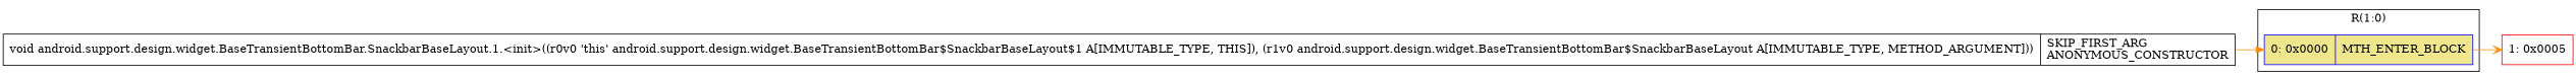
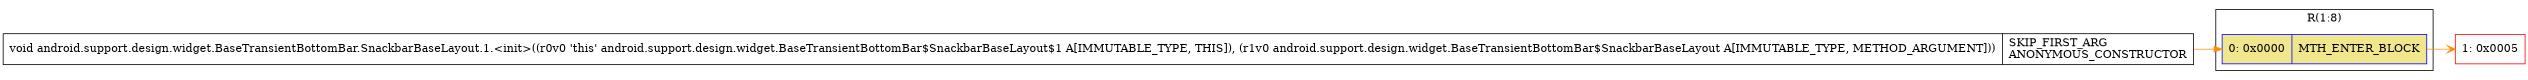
  digraph {
    rankdir=LR
    node [shape=record style=filled fillcolor=white]
    edge [color=darkorange]
    n1 [color=blue label="{0\:\ 0x0000|MTH_ENTER_BLOCK\l}" fillcolor=khaki]
    n2 [color=red label="{1\:\ 0x0005}"]
    n3 [label="{void android.support.design.widget.BaseTransientBottomBar.SnackbarBaseLayout.1.\<init\>((r0v0 'this' android.support.design.widget.BaseTransientBottomBar$SnackbarBaseLayout$1 A[IMMUTABLE_TYPE, THIS]), (r1v0 android.support.design.widget.BaseTransientBottomBar$SnackbarBaseLayout A[IMMUTABLE_TYPE, METHOD_ARGUMENT]))  | SKIP_FIRST_ARG\lANONYMOUS_CONSTRUCTOR\l}"]
    subgraph cluster_1 {
-     label="R(1:0)"
+     label="R(1:8)"
      n1
    }
    n1 -> n2 [arrowhead=vee]
    n3 -> n1 [arrowhead=normal]
  }
